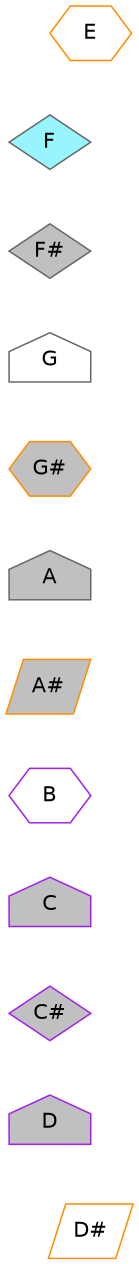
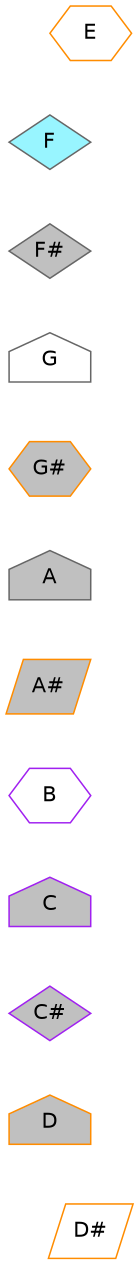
  graph {
    mindist=.1
    node [color=darkorange fillcolor=gray fontname=Helvetica margin=0 shape=house style=filled]
    edge [style=invis]
    E [fillcolor=white shape=hexagon]
    F [color=gray40 fillcolor=cadetblue1 shape=diamond]
    "F#" [color=gray40 shape=diamond]
    G [color=gray40 fillcolor=white]
    "G#" [shape=hexagon]
    A [color=gray40]
    "A#" [shape=parallelogram]
    B [color=purple fillcolor=white shape=hexagon]
    C [color=purple]
    "C#" [color=purple shape=diamond]
-   D [color=purple]
+   D
    "D#" [fillcolor=white shape=parallelogram]
    subgraph sub_1 {
      E
      F
      "F#"
      G
      "G#"
      A
      "A#"
      B
      C
      "C#"
      D
      "D#"
    }
    E -- F
    F -- "F#"
    "F#" -- G
    G -- "G#"
    "G#" -- A
    A -- "A#"
    "A#" -- B
    B -- C
    C -- "C#"
    "C#" -- D
    D -- "D#"
    "D#" -- E
  }
